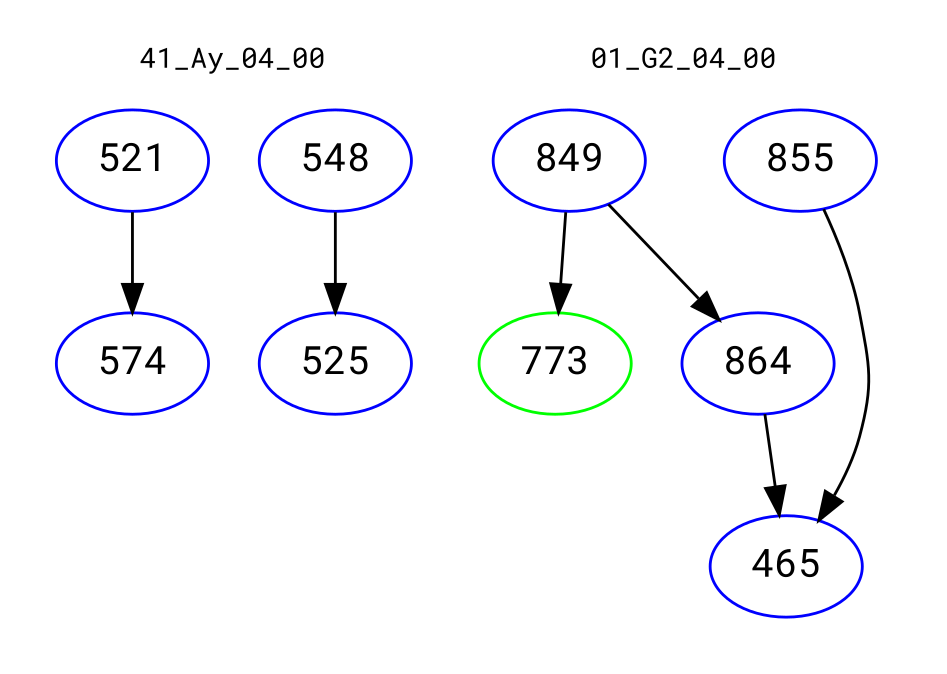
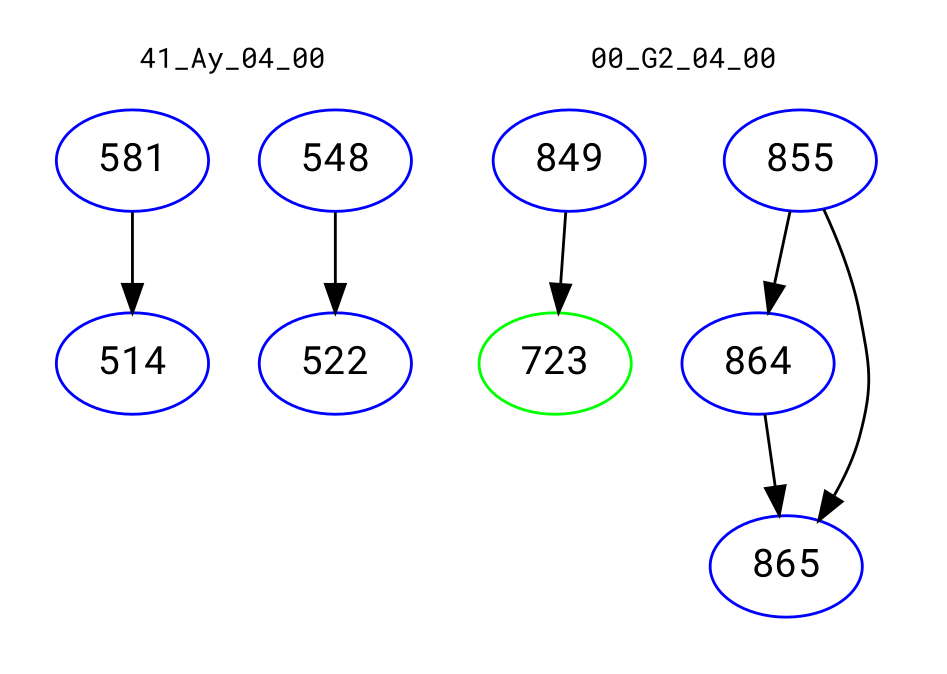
  digraph {
    fontname="Roboto Mono"
    node [color=blue fontname="Roboto Mono"]
    edge [color=black fontname="Roboto Mono"]
    n1 [label=548]
-   n2 [label=525]
-   n3 [label=521]
-   n4 [label=574]
+   n2 [label=522]
+   n3 [label=581]
+   n4 [label=514]
    n5 [label=855]
    n6 [label=849]
    n7 [label=864]
-   n8 [color=green label=773]
-   n9 [label=465]
+   n8 [color=green label=723]
+   n9 [label=865]
    subgraph cluster_1 {
      color=white
      fontsize=10
      label="41_Ay_04_00"
      n1
      n2
      n3
      n4
    }
    subgraph cluster_2 {
      color=white
      fontsize=10
-     label="01_G2_04_00"
+     label="00_G2_04_00"
      n5
      n6
      n7
      n8
      n9
    }
    n1 -> n2
    n3 -> n4
-   n6 -> n7
+   n5 -> n7
    n5 -> n9
    n6 -> n8
    n7 -> n9
  }
